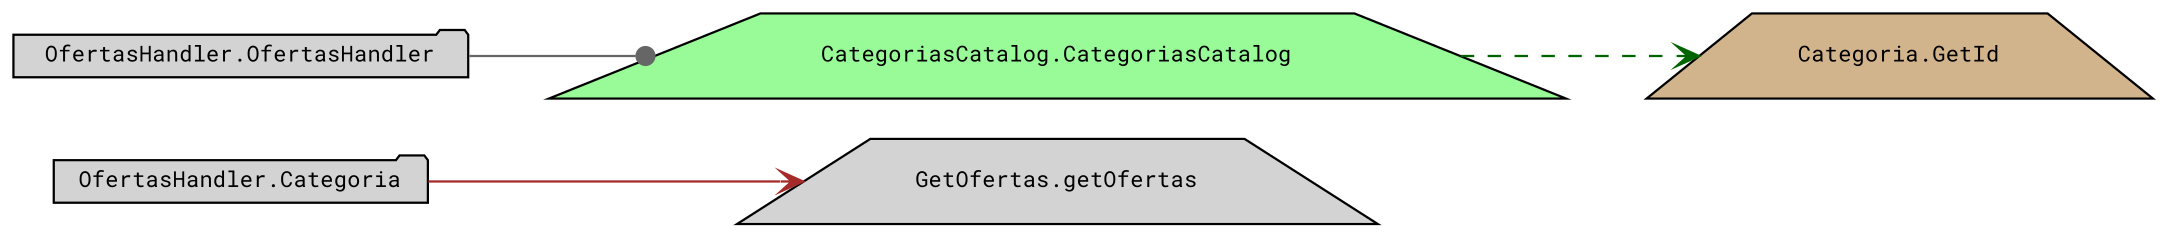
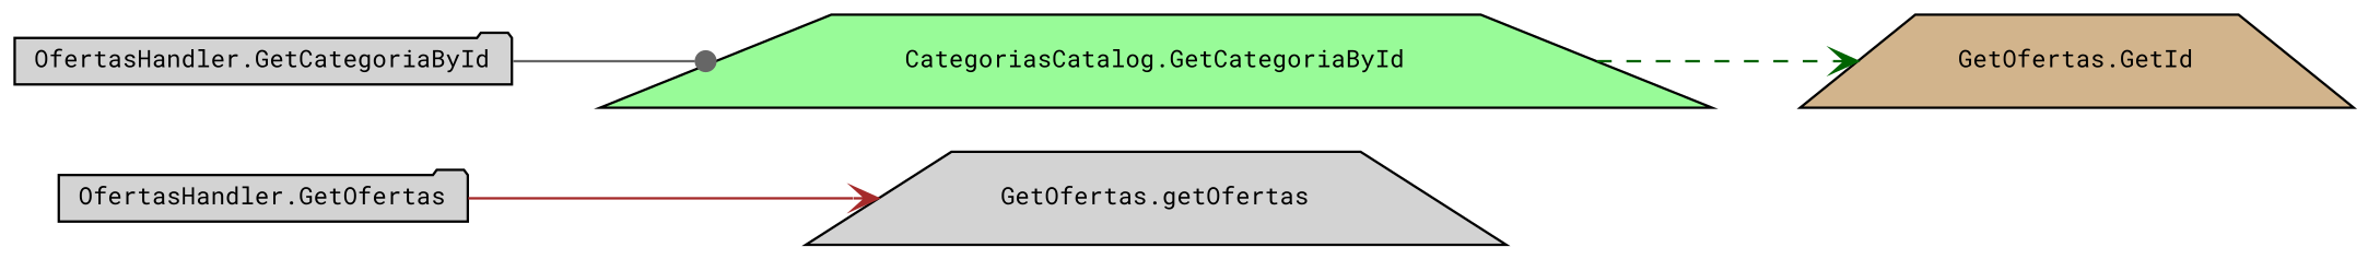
  digraph {
    fontname="Roboto Mono"
    rankdir=LR
    node [color=black fillcolor=lightgrey fontname="Roboto Mono" fontsize=10 shape=trapezium style=filled]
    edge [arrowhead=vee fontname="Roboto Mono" fontsize=10 labelfontname=Helvetica labelfontsize=10 style=solid]
-   n1 [fontcolor=black height=0.2 label="OfertasHandler.Categoria" shape=folder width=0.4]
+   n1 [fontcolor=black height=0.2 label="OfertasHandler.GetOfertas" shape=folder width=0.4]
    n2 [height=0.2 label="GetOfertas.getOfertas" width=0.4]
-   n3 [height=0.2 label="OfertasHandler.OfertasHandler" shape=folder width=0.4]
-   n4 [fillcolor=palegreen height=0.2 label="CategoriasCatalog.CategoriasCatalog" width=0.4]
-   n5 [fillcolor=tan height=0.2 label="Categoria.GetId" width=0.4]
+   n3 [height=0.2 label="OfertasHandler.GetCategoriaById" shape=folder width=0.4]
+   n4 [fillcolor=palegreen height=0.2 label="CategoriasCatalog.GetCategoriaById" width=0.4]
+   n5 [fillcolor=tan height=0.2 label="GetOfertas.GetId" width=0.4]
    n1 -> n2 [color=brown]
    n3 -> n4 [arrowhead=dot color=gray40]
    n4 -> n5 [color=darkgreen style=dashed]
  }
